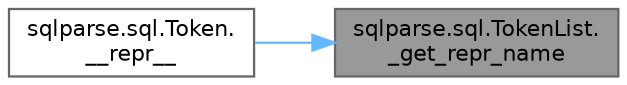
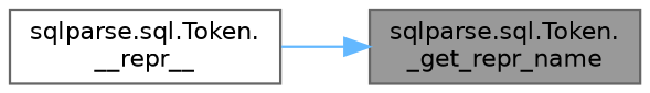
  digraph {
    rankdir=RL
    node [fontname=Helvetica fontsize=10 shape=box style=filled]
-   n1 [color=gray40 fillcolor=grey60 fontcolor=black height=0.2 label="sqlparse.sql.TokenList.\l_get_repr_name" width=0.4]
+   n1 [color=gray40 fillcolor=grey60 fontcolor=black height=0.2 label="sqlparse.sql.Token.\l_get_repr_name" width=0.4]
    n2 [color=grey40 fillcolor=white height=0.2 label="sqlparse.sql.Token.\l__repr__" width=0.4]
    n1 -> n2 [color=steelblue1 dir=back fontname=Helvetica fontsize=10 labelfontname=Helvetica labelfontsize=10 style=solid]
  }
